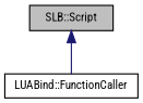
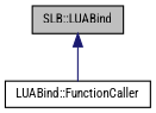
  digraph {
    fontname="Roboto Condensed"
    node [color=black fontname="Roboto Condensed" fontsize=10 shape=record style=filled]
-   n1 [fillcolor=grey75 fontcolor=black height=0.2 label="SLB::Script" width=0.4]
+   n1 [fillcolor=grey75 fontcolor=black height=0.2 label="SLB::LUABind" width=0.4]
    n2 [fillcolor=white height=0.2 label="LUABind::FunctionCaller" width=0.4]
    n1 -> n2 [color=midnightblue dir=back fontname="Roboto Condensed" fontsize=10 labelfontname=Helvetica labelfontsize=10 style=solid]
  }
